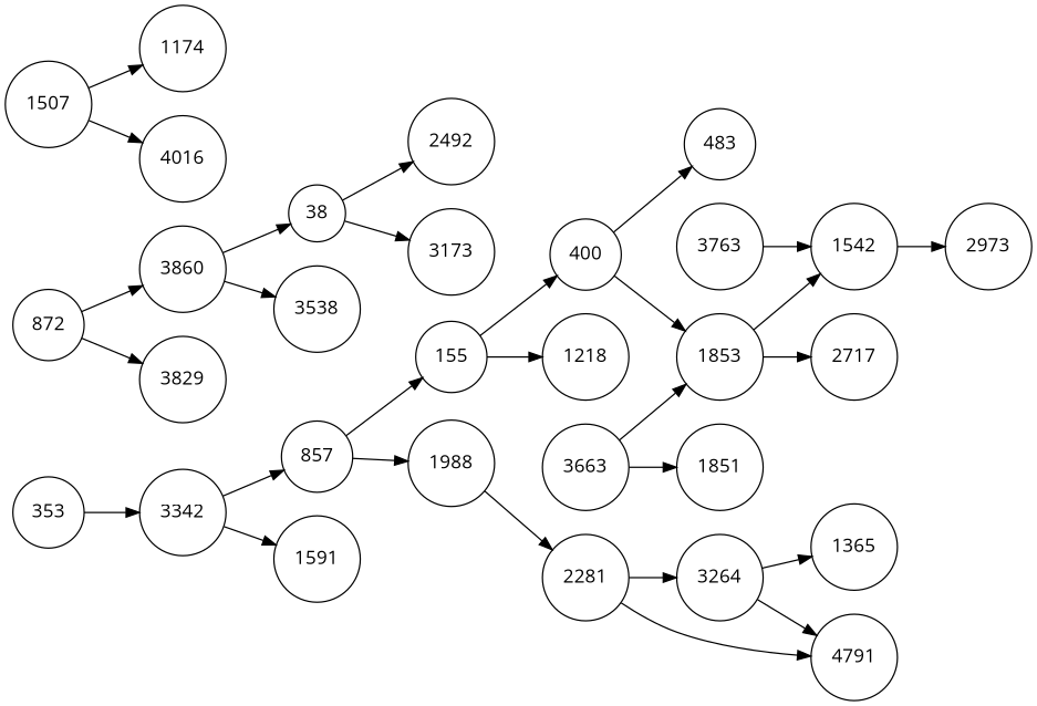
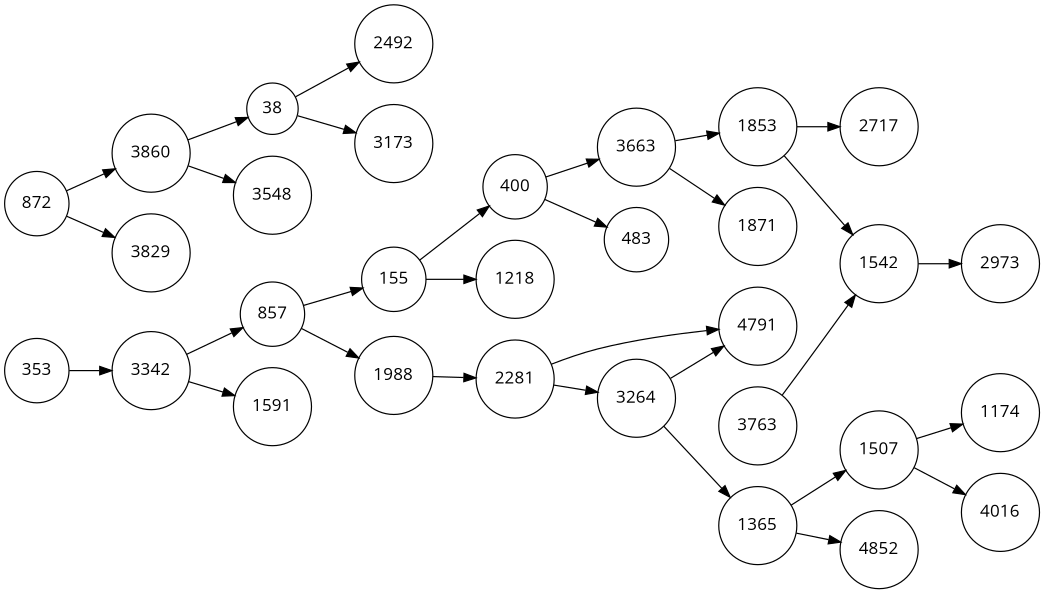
  digraph {
    fontname="Open Sans"
    rankdir=LR
    node [fontname="Open Sans" shape=circle]
    edge [fontname="Open Sans"]
    353
    3342
    857
    1591
    155
    1988
    400
    1218
    2281
    3663
    483
    3264
    4791
    1853
-   1851
+   1851 [label=1871]
    1542
    2717
    2973
    3763
    1365
    872
    3860
    3829
    1507
+   4852
    38
-   3538
+   3538 [label=3548]
    1174
    4016
    2492
    3173
    353 -> 3342
    3342 -> 857
    3342 -> 1591
    857 -> 155
    857 -> 1988
    155 -> 400
    155 -> 1218
    1988 -> 2281
-   400 -> 1853
+   400 -> 3663
    400 -> 483
    2281 -> 3264
    2281 -> 4791
    3663 -> 1853
    3663 -> 1851
    3264 -> 4791
    3264 -> 1365
    1853 -> 1542
    1853 -> 2717
    1542 -> 2973
    3763 -> 1542
+   1365 -> 1507
+   1365 -> 4852
    872 -> 3860
    872 -> 3829
    3860 -> 38
    3860 -> 3538
    1507 -> 1174
    1507 -> 4016
    38 -> 2492
    38 -> 3173
  }
